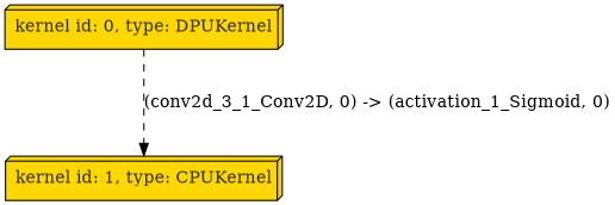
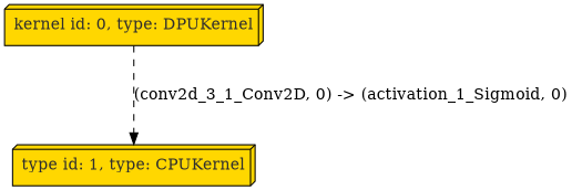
  digraph {
    ordering=out
    ranksep=1
    node [bgcolor=oldlace fillcolor=gold fontcolor=gray18 shape=box3d style=filled]
    n1 [label="kernel id: 0, type: DPUKernel"]
-   n2 [label="kernel id: 1, type: CPUKernel"]
+   n2 [label="type id: 1, type: CPUKernel"]
    n1 -> n2 [label="(conv2d_3_1_Conv2D, 0) -> (activation_1_Sigmoid, 0)" style=dashed]
  }
